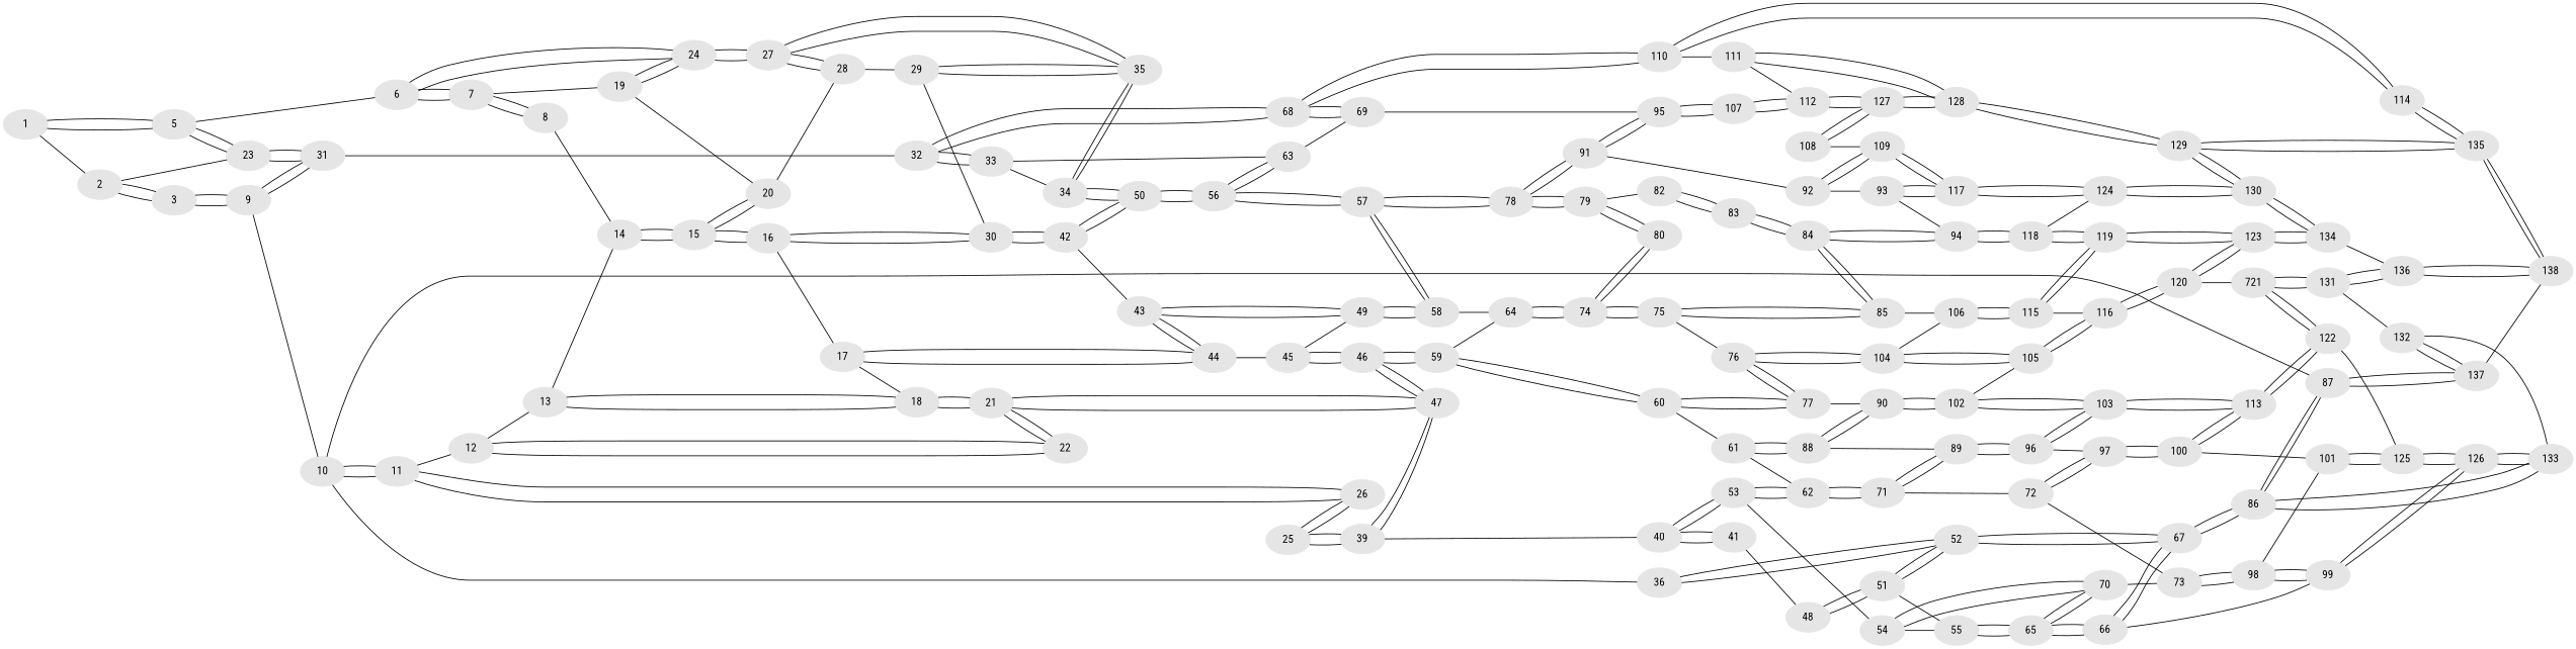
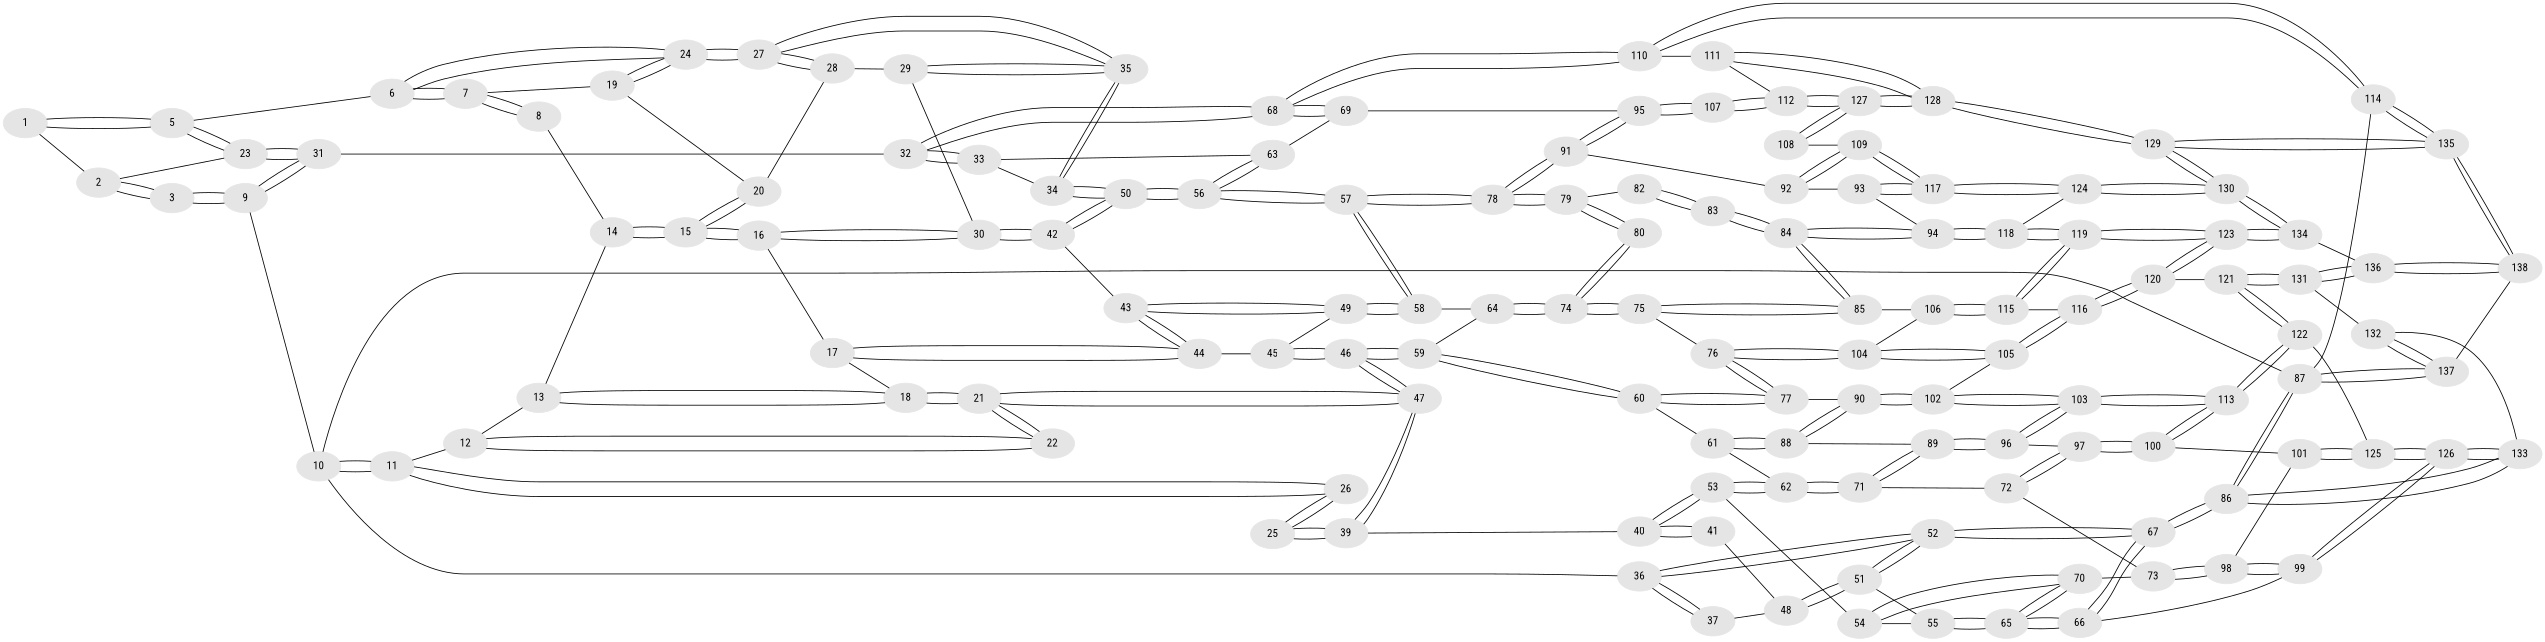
  graph {
    fontname="Roboto Condensed"
    rankdir=LR
    node [color=gray90 fontname="Roboto Condensed" style=filled]
    edge [fontname="Roboto Condensed"]
    1
    2
    5
    3
    23
    6
    9
    31
    10
    8
    14
    7
    24
    19
    27
    20
    15
    11
    36
    87
    32
    114
    135
    12
    26
+   37
    52
    137
    13
    22
    18
    21
    16
    17
    30
    28
    44
    42
    45
    47
    29
    25
    39
    35
    40
    50
    43
    33
    68
    34
    63
    69
    110
    56
    48
    67
    51
    41
    53
    54
    62
    49
    58
    46
    59
    64
    60
    55
    57
    65
    86
    70
    71
    73
    66
    78
    79
    91
    74
    61
    77
    88
    90
    89
    72
    95
    75
    80
    99
    126
    133
    111
    107
    98
    97
    96
    100
    101
    76
    85
    104
    106
    105
    102
    82
    92
    83
    84
    94
    118
    115
    138
    103
    93
    109
    117
    124
    119
    112
    113
    125
    122
    116
    120
    108
    127
    128
    129
    123
-   121 [label=721]
+   121
    130
    134
    131
    132
    136
    1 -- 2
    1 -- 5
    1 -- 5
    2 -- 3
    2 -- 3
    2 -- 23
    5 -- 23
    5 -- 23
    5 -- 6
    3 -- 9
    3 -- 9
    23 -- 31
    23 -- 31
    6 -- 7
    6 -- 7
    6 -- 24
    6 -- 24
    9 -- 31
    9 -- 31
    9 -- 10
    31 -- 32
    10 -- 11
    10 -- 11
    10 -- 36
    10 -- 87
    8 -- 14
    14 -- 15
    14 -- 15
    7 -- 8
    7 -- 8
    7 -- 19
    24 -- 27
    24 -- 27
    19 -- 24
    19 -- 24
    19 -- 20
    27 -- 28
    27 -- 28
    27 -- 35
    27 -- 35
    20 -- 28
    15 -- 20
    15 -- 20
    15 -- 16
    15 -- 16
    11 -- 12
    11 -- 26
    11 -- 26
+   36 -- 37
+   36 -- 37
    36 -- 52
    36 -- 52
+   87 -- 114
    87 -- 137
    87 -- 137
    32 -- 33
    32 -- 33
    32 -- 68
    32 -- 68
    114 -- 135
    114 -- 135
    135 -- 138
    135 -- 138
    12 -- 13
    12 -- 22
    12 -- 22
+   37 -- 48
    52 -- 67
    52 -- 67
    137 -- 138
    13 -- 14
    13 -- 18
    13 -- 18
    18 -- 21
    18 -- 21
    21 -- 22
    21 -- 22
    21 -- 47
    21 -- 47
    16 -- 17
    16 -- 30
    16 -- 30
    17 -- 18
    17 -- 44
    17 -- 44
    30 -- 42
    30 -- 42
    28 -- 29
    44 -- 45
    42 -- 50
    42 -- 50
    42 -- 43
    45 -- 49
    45 -- 46
    45 -- 46
    29 -- 30
    29 -- 35
    29 -- 35
    25 -- 26
    25 -- 26
    25 -- 39
    25 -- 39
    39 -- 47
    39 -- 47
    39 -- 40
    40 -- 41
    40 -- 41
    40 -- 53
    40 -- 53
    50 -- 56
    50 -- 56
    43 -- 44
    43 -- 44
    43 -- 49
    43 -- 49
    33 -- 34
    33 -- 63
    68 -- 69
    68 -- 69
    68 -- 110
    68 -- 110
    34 -- 35
    34 -- 35
    34 -- 50
    34 -- 50
    63 -- 69
    69 -- 95
    110 -- 114
    110 -- 114
    110 -- 111
    56 -- 63
    56 -- 63
    56 -- 57
    56 -- 57
    48 -- 51
    48 -- 51
    67 -- 86
    67 -- 86
    51 -- 52
    51 -- 52
    51 -- 55
    41 -- 48
    53 -- 54
    53 -- 62
    53 -- 62
    54 -- 55
    54 -- 70
    54 -- 70
    62 -- 71
    62 -- 71
    49 -- 58
    49 -- 58
    58 -- 64
    46 -- 47
    46 -- 47
    46 -- 59
    46 -- 59
    59 -- 64
    59 -- 60
    59 -- 60
    64 -- 74
    64 -- 74
    60 -- 61
    60 -- 77
    60 -- 77
    55 -- 65
    55 -- 65
    57 -- 58
    57 -- 58
    57 -- 78
    57 -- 78
    65 -- 70
    65 -- 70
    65 -- 66
    65 -- 66
    86 -- 87
    86 -- 87
    86 -- 133
    86 -- 133
    70 -- 73
    71 -- 89
    71 -- 89
    71 -- 72
    73 -- 98
    73 -- 98
    66 -- 67
    66 -- 67
    66 -- 99
    78 -- 79
    78 -- 79
    78 -- 91
    78 -- 91
    79 -- 80
    79 -- 80
    79 -- 82
    91 -- 95
    91 -- 95
    91 -- 92
    74 -- 75
    74 -- 75
    74 -- 80
    74 -- 80
    61 -- 62
    61 -- 88
    61 -- 88
    77 -- 90
    88 -- 90
    88 -- 90
    88 -- 89
    90 -- 102
    90 -- 102
    89 -- 96
    89 -- 96
    72 -- 73
    72 -- 97
    72 -- 97
    95 -- 107
    95 -- 107
    75 -- 76
    75 -- 85
    75 -- 85
    99 -- 126
    99 -- 126
    126 -- 133
    126 -- 133
    111 -- 112
    111 -- 128
    111 -- 128
    107 -- 112
    107 -- 112
    98 -- 99
    98 -- 99
    98 -- 101
    97 -- 100
    97 -- 100
    96 -- 97
    96 -- 103
    96 -- 103
    100 -- 101
    100 -- 113
    100 -- 113
    101 -- 125
    101 -- 125
    76 -- 77
    76 -- 77
    76 -- 104
    76 -- 104
    85 -- 106
    104 -- 106
    104 -- 105
    104 -- 105
    106 -- 115
    106 -- 115
    105 -- 116
    105 -- 116
    102 -- 105
    102 -- 103
    102 -- 103
    82 -- 83
    82 -- 83
    92 -- 93
    92 -- 109
    92 -- 109
    83 -- 84
    83 -- 84
    84 -- 85
    84 -- 85
    84 -- 94
    84 -- 94
    94 -- 118
    94 -- 118
    118 -- 124
    118 -- 119
    118 -- 119
    115 -- 119
    115 -- 119
    115 -- 116
    103 -- 113
    103 -- 113
    93 -- 94
    93 -- 117
    93 -- 117
    109 -- 117
    109 -- 117
    117 -- 124
    117 -- 124
    124 -- 130
    124 -- 130
    119 -- 123
    119 -- 123
    112 -- 127
    112 -- 127
    113 -- 122
    113 -- 122
    125 -- 126
    125 -- 126
    122 -- 125
    116 -- 120
    116 -- 120
    120 -- 123
    120 -- 123
    120 -- 121
    108 -- 109
    108 -- 127
    108 -- 127
    127 -- 128
    127 -- 128
    128 -- 129
    128 -- 129
    129 -- 135
    129 -- 135
    129 -- 130
    129 -- 130
    123 -- 134
    123 -- 134
    121 -- 122
    121 -- 122
    121 -- 131
    121 -- 131
    130 -- 134
    130 -- 134
    134 -- 136
    131 -- 132
    131 -- 136
    131 -- 136
    132 -- 137
    132 -- 137
    132 -- 133
    136 -- 138
    136 -- 138
  }
